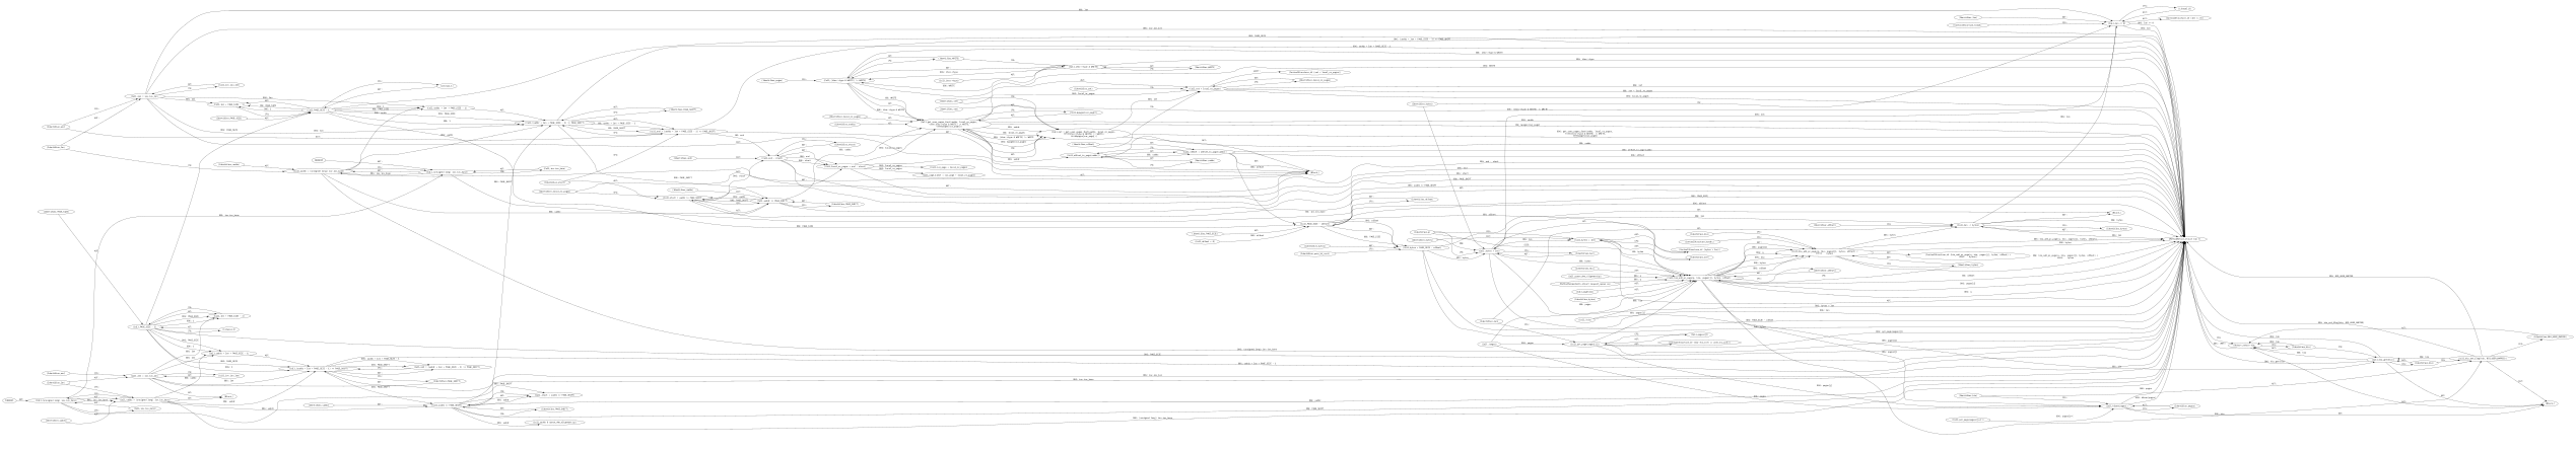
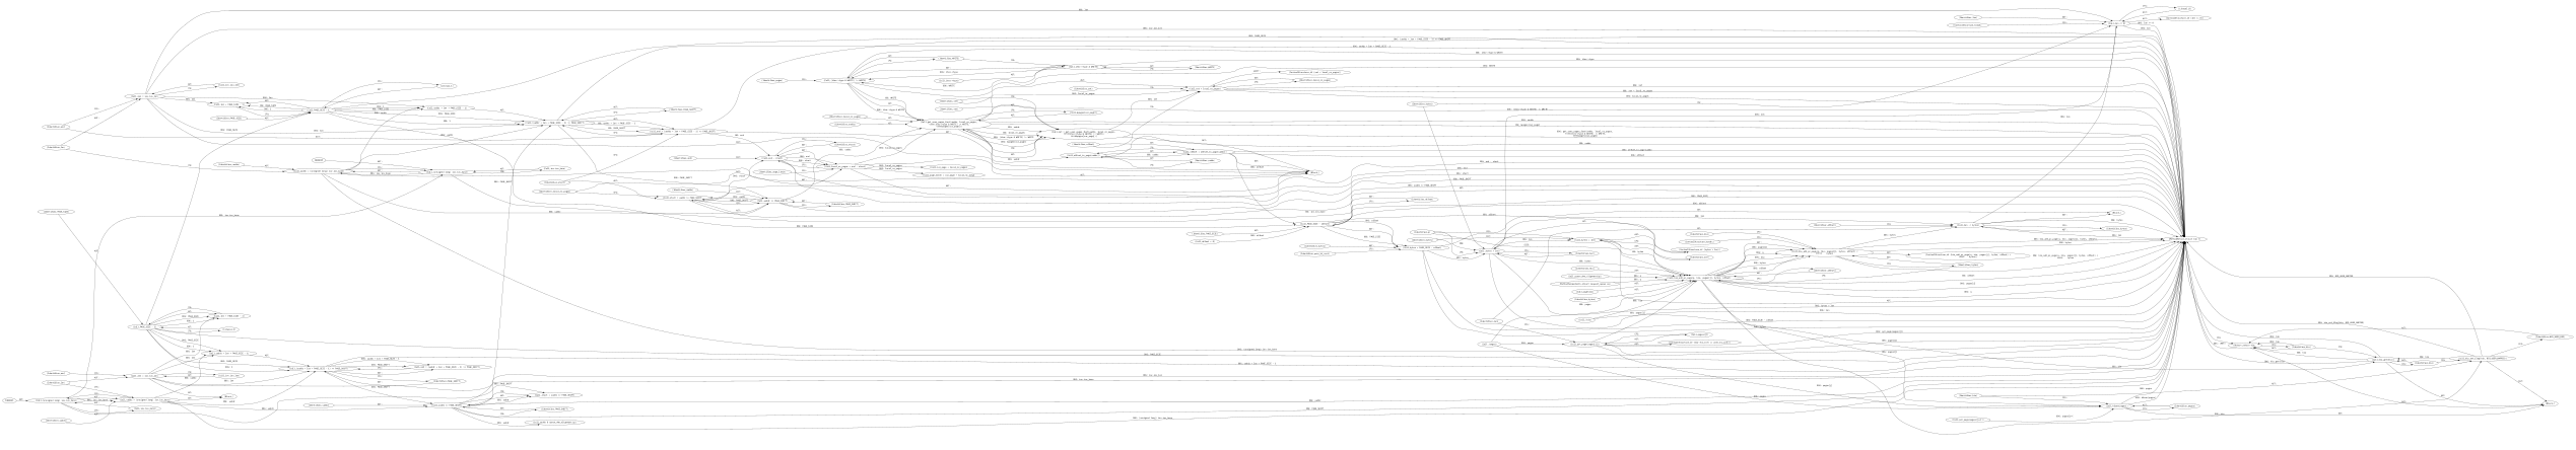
  digraph {
    fontname="IBM Plex Mono"
    rankdir=LR
    node [fontname="IBM Plex Mono"]
    edge [fontname="IBM Plex Mono"]
    n1 [label="(Call,get_user_pages_fast(uaddr, local_nr_pages,\n \t\t\t\t(iter->type & WRITE) != WRITE,\n \t\t\t\t&pages[cur_page]))"]
    n2 [label="(Call,ret = get_user_pages_fast(uaddr, local_nr_pages,\n \t\t\t\t(iter->type & WRITE) != WRITE,\n \t\t\t\t&pages[cur_page]))"]
    n3 [label="(Call,ret < local_nr_pages)"]
    n4 [label="(Call,offset_in_page(uaddr))"]
    n5 [label="(MethodReturn,struct bio *)"]
    n6 [label="(Call,&pages[cur_page])"]
    n7 [label="(Block,)"]
    n8 [label="(Identifier,local_nr_pages)"]
    n9 [label="(ControlStructure,if (ret < local_nr_pages))"]
    n10 [label="(Call,offset = offset_in_page(uaddr))"]
    n11 [label="(Identifier,uaddr)"]
    n12 [label="(Return,return bio;)"]
    n13 [label="(Call,uaddr >> PAGE_SHIFT)"]
    n14 [label="(Call,start = uaddr >> PAGE_SHIFT)"]
    n15 [label="(Identifier,PAGE_SHIFT)"]
    n16 [label="(Call,end - start)"]
    n17 [label="(Call,uaddr = (unsigned long) iov.iov_base)"]
    n18 [label="(Call,(unsigned long) iov.iov_base)"]
    n19 [label="(Call,(uaddr + len + PAGE_SIZE - 1) >> PAGE_SHIFT)"]
    n20 [label="(Call,uaddr + len + PAGE_SIZE - 1)"]
    n21 [label="(Call,iov.iov_base)"]
    n22 [label="(Call,end = (uaddr + len + PAGE_SIZE - 1) >> PAGE_SHIFT)"]
    n23 [label="(Identifier,PAGE_SHIFT)"]
    n24 [label="(Call,(unsigned long) iov.iov_base)"]
    n25 [label="(Call,uaddr = (unsigned long) iov.iov_base)"]
    n26 [label="(Call,iov.iov_base)"]
    n27 [label="(Call,(uaddr + len + PAGE_SIZE - 1) >> PAGE_SHIFT)"]
    n28 [label="(Call,uaddr + len + PAGE_SIZE - 1)"]
    n29 [label="(Call,uaddr >> PAGE_SHIFT)"]
    n30 [label="(Block,)"]
    n31 [label="(Call,len = iov.iov_len)"]
    n32 [label="(Call,len <= 0)"]
    n33 [label="(Call,len + PAGE_SIZE - 1)"]
    n34 [label="(Call,iov.iov_len)"]
    n35 [label="(Call,bytes > len)"]
    n36 [label="(Literal,0)"]
    n37 [label="(ControlStructure,if (len <= 0))"]
    n38 [label="(Call,PAGE_SIZE - 1)"]
    n39 [label="(Call,PAGE_SIZE - offset)"]
    n40 [label="(Literal,1)"]
    n41 [label="(Call,bytes = PAGE_SIZE - offset)"]
    n42 [label="(Call,bio_add_pc_page(q, bio, pages[j], bytes, offset))"]
    n43 [label="(Identifier,offset)"]
    n44 [label="(Call,PAGE_SIZE - 1)"]
    n45 [label="(Literal,1)"]
    n46 [label="(Call,len + PAGE_SIZE - 1)"]
    n47 [label="(Call,end = (uaddr + len + PAGE_SIZE - 1) >> PAGE_SHIFT)"]
    n48 [label="(Identifier,PAGE_SHIFT)"]
    n49 [label="(Call,start = uaddr >> PAGE_SHIFT)"]
    n50 [label="(Identifier,PAGE_SHIFT)"]
    n51 [label="(Call,uaddr & queue_dma_alignment(q))"]
    n52 [label="(Call,len = iov.iov_len)"]
    n53 [label="(Call,iov.iov_len)"]
    n54 [label="(Call,local_nr_pages = end - start)"]
    n55 [label="(Call,cur_page + local_nr_pages)"]
-   n56 [label="(Call,page_limit = cur_page + local_nr_pages)"]
+   n56 [label="(Call,page_limit = cur_page + local_nr_long)"]
    n57 [label="(Identifier,start)"]
    n58 [label="(Call,(iter->type & WRITE) != WRITE)"]
    n59 [label="(Identifier,WRITE)"]
    n60 [label="(Call,iter->type & WRITE)"]
    n61 [label="(Identifier,WRITE)"]
    n62 [label="(Block,)"]
    n63 [label="(Call,bio_add_pc_page(q, bio, pages[j], bytes, offset) <\n\t\t\t\t\t    bytes)"]
    n64 [label="(Call,kfree(pages))"]
    n65 [label="(Call,bio_set_flag(bio, BIO_USER_MAPPED))"]
    n66 [label="(Identifier,offset)"]
    n67 [label="(Call,bytes = len)"]
    n68 [label="(Call,len -= bytes)"]
    n69 [label="(Identifier,len)"]
    n70 [label="(ControlStructure,if (bytes > len))"]
    n71 [label="(Identifier,len)"]
    n72 [label="(Identifier,bytes)"]
    n73 [label="(Identifier,bytes)"]
    n74 [label="(ControlStructure,if (bio_add_pc_page(q, bio, pages[j], bytes, offset) <\n\t\t\t\t\t    bytes))"]
    n75 [label="(Call,put_page(pages[j]))"]
    n76 [label="(Call,pages[j])"]
    n77 [label="(ControlStructure,if (bio->bi_vcnt == prev_bi_vcnt))"]
    n78 [label="(Identifier,pages)"]
    n79 [label="(Block,)"]
    n80 [label="(Call,bio_get(bio))"]
-   n81 [label="(Identifier,BIO_USER_MAPPED)"]
+   n81 [label="(Identifier,BIO_USER_BIO)"]
    n82 [label="(Identifier,bio)"]
    n83 [label="(Identifier,bio)"]
    n84 [label="(Call,offset = 0)"]
    n85 [label="(Identifier,len)"]
    n86 [label="(Identifier,end)"]
    n87 [label="(Identifier,len)"]
    n88 [label="(Call,!pages)"]
    n89 [label="(Identifier,PAGE_SIZE)"]
    n90 [label="(Identifier,bio)"]
    n91 [label="(Identifier,offset)"]
    n92 [label="(Identifier,bytes)"]
    n93 [label="(ControlStructure,break;)"]
    n94 [label="(Identifier,bio)"]
    n95 [label="(Identifier,end)"]
+   n96 [label="(Identifier,page_limit)"]
    n97 [label="(Identifier,end)"]
    n98 [label="(Identifier,prev_bi_vcnt)"]
    n99 [label="(Identifier,local_nr_pages)"]
    n100 [label="(Identifier,start)"]
    n101 [label="(Identifier,uaddr)"]
    n102 [label="(Identifier,len)"]
    n103 [label="(Call,queue_dma_alignment(q))"]
    n104 [label="(Identifier,local_nr_pages)"]
    n105 [label="(Identifier,uaddr)"]
    n106 [label="(Call,put_page(pages[j++]))"]
    n107 [label="(MethodParameterIn,struct request_queue *q)"]
    n108 [label="(Identifier,ret)"]
    n109 [label="(Identifier,len)"]
    n110 [label="(Call,pages[j])"]
    n111 [label="(Identifier,pages)"]
    n112 [label="(Identifier,PAGE_SIZE)"]
    n113 [label="(Identifier,ret)"]
    n114 [label="(Identifier,q)"]
    n115 [label="(ControlStructure,break;)"]
    n116 [label="(Identifier,uaddr)"]
    n117 [label="(Call,iter->type)"]
    n118 [label="(Call,!bio)"]
    n119 [label="(Identifier,bytes)"]
    n120 [label="(Identifier,uaddr)"]
    n121 [label="(Identifier,bytes)"]
    n122 [label="(Identifier,offset)"]
    n123 [label="(Identifier,ret)"]
    n124 [label="(Identifier,uaddr)"]
    n125 [label="(Identifier,bio)"]
    n126 [label="(Identifier,bytes)"]
    n127 [label="(Identifier,PAGE_SIZE)"]
    n128 [label=1000229]
    1000131
    n1 -> n2 [label="AST: "]
    n1 -> n2 [label="DDG: uaddr"]
    n1 -> n2 [label="DDG: local_nr_pages"]
    n1 -> n2 [label="DDG: (iter->type & WRITE) != WRITE"]
    n1 -> n2 [label="DDG: &pages[cur_page]"]
    n1 -> n3 [label="DDG: local_nr_pages"]
    n1 -> n4 [label="DDG: uaddr"]
    n1 -> n5 [label="DDG: (iter->type & WRITE) != WRITE"]
    n1 -> n5 [label="DDG: uaddr"]
    n1 -> n5 [label="DDG: &pages[cur_page]"]
    n1 -> n6 [label="CFG: "]
    n2 -> n1 [label="CFG: "]
    n2 -> n3 [label="DDG: ret"]
    n2 -> n5 [label="DDG: get_user_pages_fast(uaddr, local_nr_pages,\n \t\t\t\t(iter->type & WRITE) != WRITE,\n \t\t\t\t&pages[cur_page])"]
    n2 -> n7 [label="AST: "]
    n3 -> n5 [label="DDG: ret"]
    n3 -> n5 [label="DDG: ret < local_nr_pages"]
    n3 -> n5 [label="DDG: local_nr_pages"]
    n3 -> n8 [label="CFG: "]
    n3 -> n9 [label="SHIFT: "]
    n4 -> n5 [label="DDG: uaddr"]
    n4 -> n10 [label="AST: "]
    n4 -> n10 [label="DDG: uaddr"]
    n4 -> n11 [label="CFG: "]
    n5 -> n12 [label="CFG: "]
    n6 -> n1 [label="AST: "]
    n8 -> n3 [label="AST: "]
    n10 -> n4 [label="CFG: "]
    n10 -> n5 [label="DDG: offset"]
    n10 -> n5 [label="DDG: offset_in_page(uaddr)"]
    n10 -> n7 [label="AST: "]
    n10 -> n39 [label="DDG: offset"]
    n11 -> n4 [label="AST: "]
    n12 -> n5 [label="DDG: <RET>"]
    n12 -> n79 [label="AST: "]
    n12 -> n83 [label="CFG: "]
    n13 -> n1 [label="DDG: uaddr"]
    n13 -> n5 [label="DDG: PAGE_SHIFT"]
    n13 -> n14 [label="AST: "]
    n13 -> n14 [label="DDG: uaddr"]
    n13 -> n14 [label="DDG: PAGE_SHIFT"]
    n13 -> n15 [label="CFG: "]
    n14 -> n5 [label="DDG: uaddr >> PAGE_SHIFT"]
    n14 -> n7 [label="AST: "]
    n14 -> n13 [label="CFG: "]
    n14 -> n16 [label="DDG: start"]
    n15 -> n13 [label="AST: "]
    n16 -> n5 [label="DDG: start"]
    n16 -> n5 [label="DDG: end"]
    n16 -> n54 [label="AST: "]
    n16 -> n54 [label="DDG: end"]
    n16 -> n54 [label="DDG: start"]
    n16 -> n57 [label="CFG: "]
    n17 -> n5 [label="DDG: (unsigned long) iov.iov_base"]
    n17 -> n7 [label="AST: "]
    n17 -> n13 [label="DDG: uaddr"]
    n17 -> n18 [label="CFG: "]
    n17 -> n19 [label="DDG: uaddr"]
    n17 -> n20 [label="DDG: uaddr"]
    n18 -> n5 [label="DDG: iov.iov_base"]
    n18 -> n17 [label="AST: "]
    n18 -> n17 [label="DDG: iov.iov_base"]
    n18 -> n21 [label="CFG: "]
    n19 -> n5 [label="DDG: uaddr + len + PAGE_SIZE - 1"]
    n19 -> n13 [label="DDG: PAGE_SHIFT"]
    n19 -> n22 [label="AST: "]
    n19 -> n22 [label="DDG: uaddr + len + PAGE_SIZE - 1"]
    n19 -> n22 [label="DDG: PAGE_SHIFT"]
    n19 -> n23 [label="CFG: "]
    n20 -> n19 [label="AST: "]
    n21 -> n18 [label="AST: "]
    n22 -> n5 [label="DDG: (uaddr + len + PAGE_SIZE - 1) >> PAGE_SHIFT"]
    n22 -> n7 [label="AST: "]
    n22 -> n16 [label="DDG: end"]
    n22 -> n19 [label="CFG: "]
    n23 -> n19 [label="AST: "]
    n24 -> n5 [label="DDG: iov.iov_base"]
    n24 -> n18 [label="DDG: iov.iov_base"]
    n24 -> n25 [label="AST: "]
    n24 -> n25 [label="DDG: iov.iov_base"]
    n24 -> n26 [label="CFG: "]
    n25 -> n5 [label="DDG: (unsigned long) iov.iov_base"]
    n25 -> n24 [label="CFG: "]
    n25 -> n27 [label="DDG: uaddr"]
    n25 -> n28 [label="DDG: uaddr"]
    n25 -> n29 [label="DDG: uaddr"]
    n25 -> n30 [label="AST: "]
    n26 -> n24 [label="AST: "]
    n27 -> n5 [label="DDG: uaddr + len + PAGE_SIZE - 1"]
    n27 -> n29 [label="DDG: PAGE_SHIFT"]
    n27 -> n47 [label="AST: "]
    n27 -> n47 [label="DDG: uaddr + len + PAGE_SIZE - 1"]
    n27 -> n47 [label="DDG: PAGE_SHIFT"]
    n27 -> n48 [label="CFG: "]
    n28 -> n27 [label="AST: "]
    n29 -> n5 [label="DDG: uaddr"]
    n29 -> n5 [label="DDG: PAGE_SHIFT"]
    n29 -> n19 [label="DDG: PAGE_SHIFT"]
    n29 -> n49 [label="AST: "]
    n29 -> n49 [label="DDG: uaddr"]
    n29 -> n49 [label="DDG: PAGE_SHIFT"]
    n29 -> n50 [label="CFG: "]
    n29 -> n51 [label="DDG: uaddr"]
    n31 -> n5 [label="DDG: iov.iov_len"]
    n31 -> n7 [label="AST: "]
    n31 -> n19 [label="DDG: len"]
    n31 -> n20 [label="DDG: len"]
    n31 -> n32 [label="DDG: len"]
    n31 -> n33 [label="DDG: len"]
    n31 -> n34 [label="CFG: "]
    n32 -> n5 [label="DDG: len <= 0"]
    n32 -> n5 [label="DDG: len"]
    n32 -> n35 [label="DDG: len"]
    n32 -> n36 [label="CFG: "]
    n32 -> n37 [label="AST: "]
    n33 -> n38 [label="CFG: "]
    n34 -> n31 [label="AST: "]
    n35 -> n5 [label="DDG: bytes > len"]
    n35 -> n5 [label="DDG: len"]
    n35 -> n42 [label="DDG: bytes"]
    n35 -> n67 [label="DDG: len"]
    n35 -> n68 [label="DDG: len"]
    n35 -> n69 [label="CFG: "]
    n35 -> n70 [label="AST: "]
    n36 -> n32 [label="AST: "]
    n38 -> n5 [label="DDG: PAGE_SIZE"]
    n38 -> n19 [label="DDG: PAGE_SIZE"]
    n38 -> n19 [label="DDG: 1"]
    n38 -> n20 [label="DDG: PAGE_SIZE"]
    n38 -> n20 [label="DDG: 1"]
    n38 -> n33 [label="AST: "]
    n38 -> n33 [label="DDG: PAGE_SIZE"]
    n38 -> n33 [label="DDG: 1"]
    n38 -> n39 [label="DDG: PAGE_SIZE"]
    n38 -> n40 [label="CFG: "]
    n39 -> n5 [label="DDG: PAGE_SIZE"]
    n39 -> n5 [label="DDG: offset"]
    n39 -> n41 [label="AST: "]
    n39 -> n41 [label="DDG: PAGE_SIZE"]
    n39 -> n41 [label="DDG: offset"]
    n39 -> n42 [label="DDG: offset"]
    n39 -> n43 [label="CFG: "]
    n40 -> n38 [label="AST: "]
    n41 -> n5 [label="DDG: PAGE_SIZE - offset"]
    n41 -> n5 [label="DDG: bytes"]
    n41 -> n35 [label="DDG: bytes"]
    n41 -> n62 [label="AST: "]
    n42 -> n5 [label="DDG: offset"]
    n42 -> n5 [label="DDG: pages[j]"]
    n42 -> n5 [label="DDG: q"]
    n42 -> n63 [label="AST: "]
    n42 -> n63 [label="DDG: pages[j]"]
    n42 -> n63 [label="DDG: q"]
    n42 -> n63 [label="DDG: bio"]
    n42 -> n63 [label="DDG: bytes"]
    n42 -> n63 [label="DDG: offset"]
    n42 -> n64 [label="DDG: pages[j]"]
    n42 -> n65 [label="DDG: bio"]
    n42 -> n66 [label="CFG: "]
    n43 -> n39 [label="AST: "]
    n44 -> n5 [label="DDG: PAGE_SIZE"]
    n44 -> n27 [label="DDG: PAGE_SIZE"]
    n44 -> n27 [label="DDG: 1"]
    n44 -> n28 [label="DDG: PAGE_SIZE"]
    n44 -> n28 [label="DDG: 1"]
    n44 -> n38 [label="DDG: PAGE_SIZE"]
    n44 -> n45 [label="CFG: "]
    n44 -> n46 [label="AST: "]
    n44 -> n46 [label="DDG: PAGE_SIZE"]
    n44 -> n46 [label="DDG: 1"]
    n45 -> n44 [label="AST: "]
    n46 -> n44 [label="CFG: "]
    n47 -> n27 [label="CFG: "]
    n48 -> n27 [label="AST: "]
    n49 -> n29 [label="CFG: "]
    n50 -> n29 [label="AST: "]
    n52 -> n5 [label="DDG: iov.iov_len"]
    n52 -> n27 [label="DDG: len"]
    n52 -> n28 [label="DDG: len"]
    n52 -> n30 [label="AST: "]
    n52 -> n46 [label="DDG: len"]
    n52 -> n53 [label="CFG: "]
    n53 -> n52 [label="AST: "]
    n54 -> n1 [label="DDG: local_nr_pages"]
    n54 -> n5 [label="DDG: end - start"]
    n54 -> n7 [label="AST: "]
+   n54 -> n16 [label="CFG: "]
    n54 -> n55 [label="DDG: local_nr_pages"]
    n54 -> n56 [label="DDG: local_nr_pages"]
    n57 -> n16 [label="AST: "]
    n58 -> n1 [label="AST: "]
    n58 -> n1 [label="DDG: iter->type & WRITE"]
    n58 -> n1 [label="DDG: WRITE"]
    n58 -> n5 [label="DDG: iter->type & WRITE"]
    n58 -> n5 [label="DDG: WRITE"]
    n58 -> n59 [label="CFG: "]
    n59 -> n58 [label="AST: "]
    n59 -> n60 [label="CFG: "]
    n60 -> n5 [label="DDG: iter->type"]
    n60 -> n58 [label="AST: "]
    n60 -> n58 [label="DDG: iter->type"]
    n60 -> n58 [label="DDG: WRITE"]
    n60 -> n61 [label="CFG: "]
    n61 -> n60 [label="AST: "]
    n63 -> n5 [label="DDG: bio_add_pc_page(q, bio, pages[j], bytes, offset)"]
    n63 -> n5 [label="DDG: bytes"]
    n63 -> n5 [label="DDG: bio_add_pc_page(q, bio, pages[j], bytes, offset) <\n\t\t\t\t\t    bytes"]
    n63 -> n68 [label="DDG: bytes"]
    n63 -> n73 [label="CFG: "]
    n63 -> n74 [label="AST: "]
    n64 -> n5 [label="DDG: pages"]
    n64 -> n5 [label="DDG: kfree(pages)"]
    n64 -> n78 [label="CFG: "]
    n64 -> n79 [label="AST: "]
    n65 -> n5 [label="DDG: BIO_USER_MAPPED"]
    n65 -> n5 [label="DDG: bio_set_flag(bio, BIO_USER_MAPPED)"]
    n65 -> n79 [label="AST: "]
    n65 -> n80 [label="DDG: bio"]
    n65 -> n81 [label="CFG: "]
    n66 -> n42 [label="AST: "]
    n67 -> n5 [label="AST: "]
    n67 -> n42 [label="DDG: bytes"]
    n67 -> n70 [label="AST: "]
    n67 -> n71 [label="CFG: "]
    n68 -> n5 [label="DDG: bytes"]
    n68 -> n5 [label="DDG: len"]
    n68 -> n32 [label="DDG: len"]
    n68 -> n62 [label="AST: "]
    n68 -> n72 [label="CFG: "]
    n69 -> n35 [label="AST: "]
    n71 -> n67 [label="AST: "]
    n72 -> n68 [label="AST: "]
    n73 -> n42 [label="CFG: "]
    n73 -> n63 [label="AST: "]
    n75 -> n5 [label="DDG: pages[j]"]
    n75 -> n5 [label="DDG: put_page(pages[j])"]
    n75 -> n42 [label="DDG: pages[j]"]
    n75 -> n64 [label="DDG: pages[j]"]
    n75 -> n76 [label="CFG: "]
    n75 -> n77 [label="AST: "]
    n76 -> n75 [label="AST: "]
    n78 -> n64 [label="AST: "]
    n80 -> n5 [label="DDG: bio_get(bio)"]
    n80 -> n5 [label="DDG: bio"]
    n80 -> n12 [label="DDG: bio"]
    n80 -> n79 [label="AST: "]
    n80 -> n82 [label="CFG: "]
    n81 -> n12 [label="AST: "]
    n82 -> n65 [label="CFG: "]
    n82 -> n80 [label="AST: "]
    n83 -> n12 [label="AST: "]
    n83 -> n12 [label="DDG: bio"]
    n83 -> n80 [label="CFG: "]
    n84 -> n39 [label="DDG: offset"]
    n85 -> n32 [label="AST: "]
    n86 -> n22 [label="AST: "]
    n86 -> n31 [label="CFG: "]
    n87 -> n25 [label="CFG: "]
    n87 -> n52 [label="AST: "]
    n88 -> n42 [label="DDG: pages"]
    n88 -> n64 [label="DDG: pages"]
    n88 -> n75 [label="DDG: pages"]
    n89 -> n39 [label="AST: "]
    n90 -> n42 [label="AST: "]
    n91 -> n3 [label="CFG: "]
    n91 -> n10 [label="AST: "]
    n92 -> n32 [label="CFG: "]
    n92 -> n35 [label="AST: "]
    n93 -> n63 [label="CFG: "]
    n94 -> n64 [label="CFG: "]
    n94 -> n65 [label="AST: "]
    n95 -> n52 [label="CFG: "]
+   n96 -> n54 [label="CFG: "]
    n97 -> n16 [label="AST: "]
    n98 -> n41 [label="CFG: "]
    n99 -> n1 [label="AST: "]
    n100 -> n14 [label="AST: "]
    n100 -> n22 [label="CFG: "]
    n101 -> n1 [label="AST: "]
    n102 -> n17 [label="CFG: "]
    n102 -> n31 [label="AST: "]
    n103 -> n42 [label="DDG: q"]
    n104 -> n14 [label="CFG: "]
    n104 -> n54 [label="AST: "]
    n105 -> n29 [label="AST: "]
    n106 -> n64 [label="DDG: pages[j++]"]
    n107 -> n42 [label="DDG: q"]
    n108 -> n3 [label="CFG: "]
    n109 -> n68 [label="AST: "]
    n109 -> n75 [label="CFG: "]
    n110 -> n42 [label="AST: "]
    n111 -> n58 [label="CFG: "]
    n112 -> n44 [label="AST: "]
    n113 -> n2 [label="CFG: "]
    n113 -> n3 [label="AST: "]
    n114 -> n35 [label="DDG: "]
    n114 -> n42 [label="SIZE: "]
    n114 -> n67 [label="CFG: "]
    n115 -> n32 [label="CFG: "]
    n116 -> n13 [label="AST: "]
    n117 -> n60 [label="AST: "]
    n118 -> n42 [label="DDG: bio"]
    n118 -> n80 [label="DDG: bio"]
    n119 -> n42 [label="AST: "]
    n120 -> n25 [label="AST: "]
    n121 -> n35 [label="CFG: "]
    n121 -> n67 [label="AST: "]
    n122 -> n68 [label="CFG: "]
    n123 -> n2 [label="AST: "]
    n124 -> n17 [label="AST: "]
    n125 -> n63 [label="CFG: "]
    n126 -> n41 [label="AST: "]
    n127 -> n38 [label="AST: "]
    n128 -> n18 [label="AST: "]
    1000131 -> n24 [label="AST: "]
  }
